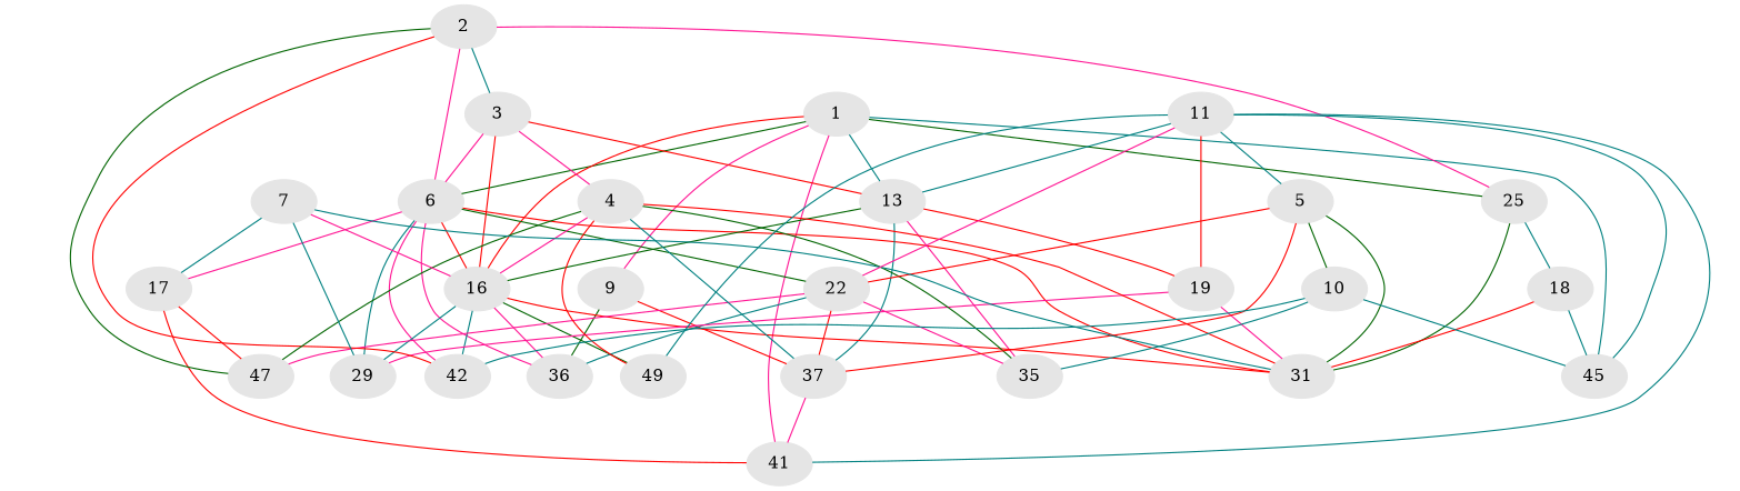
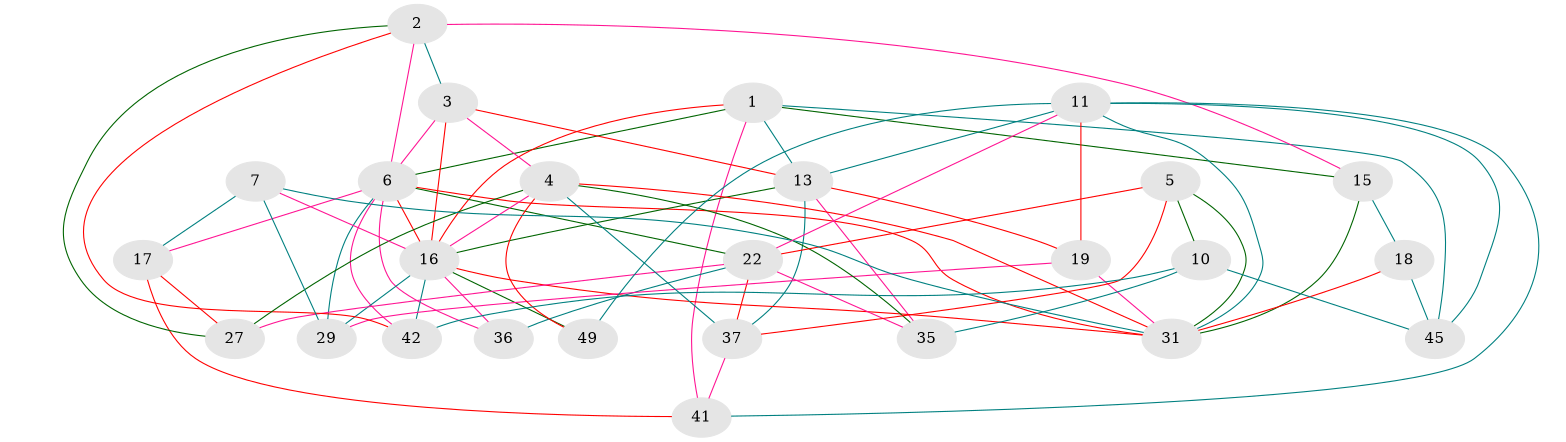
  graph {
    node [color=gray90 style=filled]
    edge [color=teal]
    1 [super="+12+8"]
    6 [super="+25+20"]
-   9
    13 [super="+14+23"]
-   15 [super="+36" label=25]
+   15 [super="+36"]
    16 [super="+28+30"]
    41
    45
    42
    31 [super="+52+51+38"]
    22 [super="+32"]
    17
    n13 [label=36]
    29
    37 [super="+39"]
    35
    19
    18
    49
    2 [super="+54"]
    3 [super="+43"]
-   47
+   47 [label=27]
    4 [super="+21+27"]
    5 [super="+50"]
    10
    7
    11 [super="+33"]
    1 -- 6 [color=darkgreen]
-   1 -- 9 [color=deeppink]
    1 -- 13 [weight=2]
    1 -- 15 [color=darkgreen]
    1 -- 16 [color=red]
    1 -- 41 [color=deeppink]
    1 -- 45
    6 -- 16 [color=red weight=2]
    6 -- 42 [color=deeppink]
    6 -- 31 [color=red]
    6 -- 22 [color=darkgreen]
    6 -- 17 [color=deeppink]
    6 -- n13 [color=deeppink]
    6 -- 29
-   9 -- n13 [color=darkgreen]
-   9 -- 37 [color=red]
    13 -- 16 [color=darkgreen]
    13 -- 37
    13 -- 35 [color=deeppink]
    13 -- 19 [color=red]
    15 -- 31 [color=darkgreen]
    15 -- 18 [weight=2]
    16 -- 42
    16 -- 31 [color=red]
    16 -- n13 [color=deeppink]
    16 -- 29
    16 -- 49 [color=darkgreen]
    22 -- n13
    22 -- 37 [color=red]
    22 -- 35 [color=deeppink]
    22 -- 47 [color=deeppink]
    17 -- 41 [color=red]
    17 -- 47 [color=red]
    37 -- 41 [color=deeppink]
    19 -- 31 [color=deeppink]
    19 -- 29 [color=deeppink]
    18 -- 45
    18 -- 31 [color=red]
    2 -- 6 [color=deeppink]
    2 -- 15 [color=deeppink weight=2]
    2 -- 42 [color=red]
    2 -- 3
    2 -- 47 [color=darkgreen]
    3 -- 6 [color=deeppink weight=2]
    3 -- 13 [color=red]
    3 -- 16 [color=red]
    3 -- 4 [color=deeppink]
    4 -- 16 [color=deeppink]
    4 -- 31 [color=red]
    4 -- 37
    4 -- 35 [color=darkgreen]
    4 -- 49 [color=red]
    4 -- 47 [color=darkgreen]
    5 -- 31 [color=darkgreen weight=2]
    5 -- 22 [color=red]
    5 -- 37 [color=red]
    5 -- 10 [color=darkgreen]
    10 -- 45
    10 -- 42
    10 -- 35
    7 -- 16 [color=deeppink]
    7 -- 31
    7 -- 17
    7 -- 29
    11 -- 13
    11 -- 41
    11 -- 45
-   11 -- 5
+   11 -- 31
    11 -- 22 [color=deeppink]
    11 -- 19 [color=red]
    11 -- 49 [weight=2]
  }
